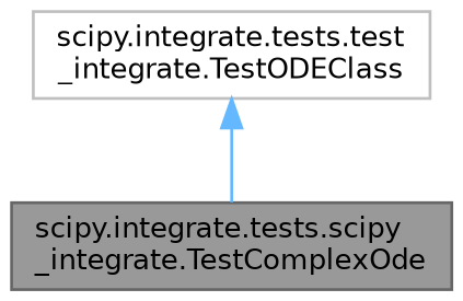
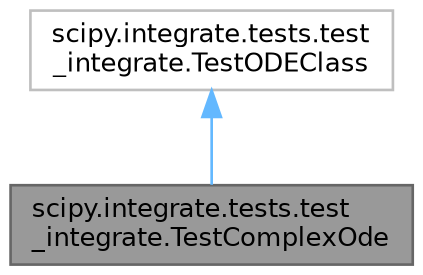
  digraph {
    node [fontname=Helvetica fontsize=10 shape=box style=filled]
-   n1 [color=gray40 fillcolor=grey60 fontcolor=black height=0.2 label="scipy.integrate.tests.scipy\l_integrate.TestComplexOde" width=0.4]
+   n1 [color=gray40 fillcolor=grey60 fontcolor=black height=0.2 label="scipy.integrate.tests.test\l_integrate.TestComplexOde" width=0.4]
    n2 [color=grey75 fillcolor=white height=0.2 label="scipy.integrate.tests.test\l_integrate.TestODEClass" width=0.4]
    n2 -> n1 [color=steelblue1 dir=back fontname=Helvetica fontsize=10 labelfontname=Helvetica labelfontsize=10 style=solid]
  }
